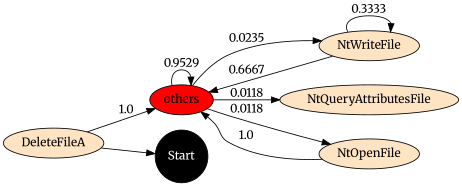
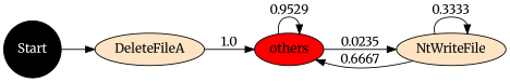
  digraph {
    fontname=Merriweather
    rankdir=LR
    node [fillcolor=bisque fontname=Merriweather style=filled]
    edge [fontname=Merriweather]
    n1 [label=DeleteFileA]
    n2 [fillcolor=red label=others]
    n3 [label=NtWriteFile]
-   n4 [label=NtQueryAttributesFile]
-   n5 [label=NtOpenFile]
    Start [fillcolor=black fontcolor=white shape=circle]
    n1 -> n2 [label=1.0]
    n2 -> n2 [label=0.9529]
    n2 -> n3 [label=0.0235]
-   n2 -> n4 [label=0.0118]
-   n2 -> n5 [label=0.0118]
    n3 -> n2 [label=0.6667]
    n3 -> n3 [label=0.3333]
-   n5 -> n2 [label=1.0]
-   n1 -> Start
+   Start -> n1
  }
